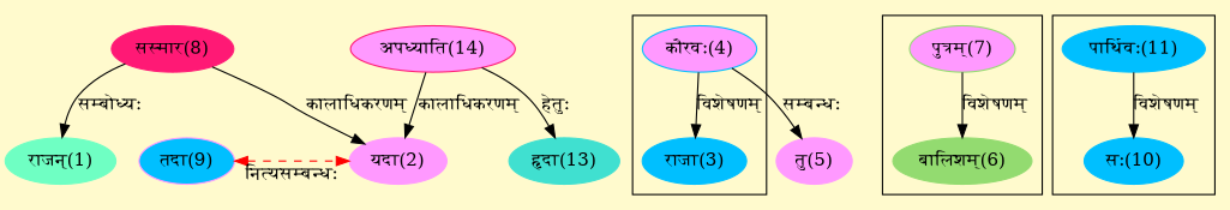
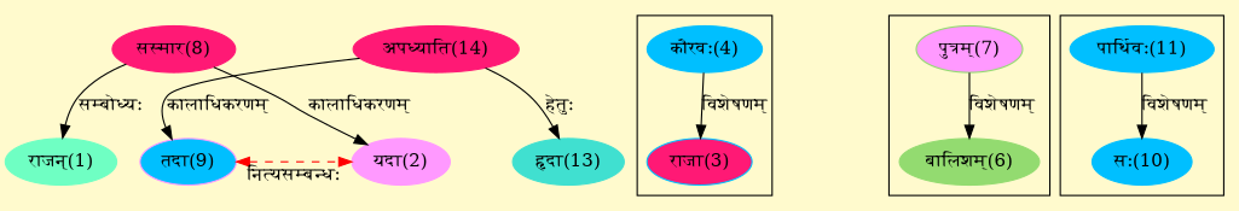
  digraph {
    bgcolor=lemonchiffon1
    compound=true
    rankdir=BT
    node [color="#00BFFF" style=filled]
    edge [dir=back]
    n1 [color="#FF99FF" label="यदा(2)"]
    n2 [color="#FF99FF" fillcolor="#00BFFF" label="तदा(9)"]
-   n3 [label="राजा(3)"]
-   n4 [label="कौरवः(4)" fillcolor="#FF99FF"]
+   n3 [label="राजा(3)" fillcolor="#FF1975"]
+   n4 [label="कौरवः(4)"]
    n5 [color="#93DB70" label="बालिशम्(6)"]
    n6 [color="#93DB70" fillcolor="#FF99FF" label="पुत्रम्(7)"]
    n7 [label="सः(10)"]
    n8 [label="पार्थिवः(11)"]
    n9 [color="#FF1975" label="सस्मार(8)"]
-   n10 [color="#FF1975" label="अपध्याति(14)" fillcolor="#FF99FF"]
+   n10 [color="#FF1975" label="अपध्याति(14)"]
    n11 [color="#6FFFC3" label="राजन्(1)"]
-   n12 [color="#FF99FF" label="तु(5)"]
    n13 [color="#40E0D0" label="हृदा(13)"]
    subgraph sub_1 {
      rank=same
      n1
      n2
    }
    subgraph cluster_2 {
      n3
      n4
    }
    subgraph cluster_3 {
      n5
      n6
    }
    subgraph cluster_4 {
      n7
      n8
    }
    n1 -> n9 [label="कालाधिकरणम्"]
    n2 -> n1 [color=red dir=both label="नित्यसम्बन्धः" style=dashed]
-   n1 -> n10 [label="कालाधिकरणम्"]
+   n2 -> n10 [label="कालाधिकरणम्"]
    n3 -> n4 [label="विशेषणम्"]
    n5 -> n6 [label="विशेषणम्"]
    n7 -> n8 [label="विशेषणम्"]
    n11 -> n9 [label="सम्बोध्यः"]
-   n12 -> n4 [label="सम्बन्धः"]
    n13 -> n10 [label="हेतुः"]
  }
